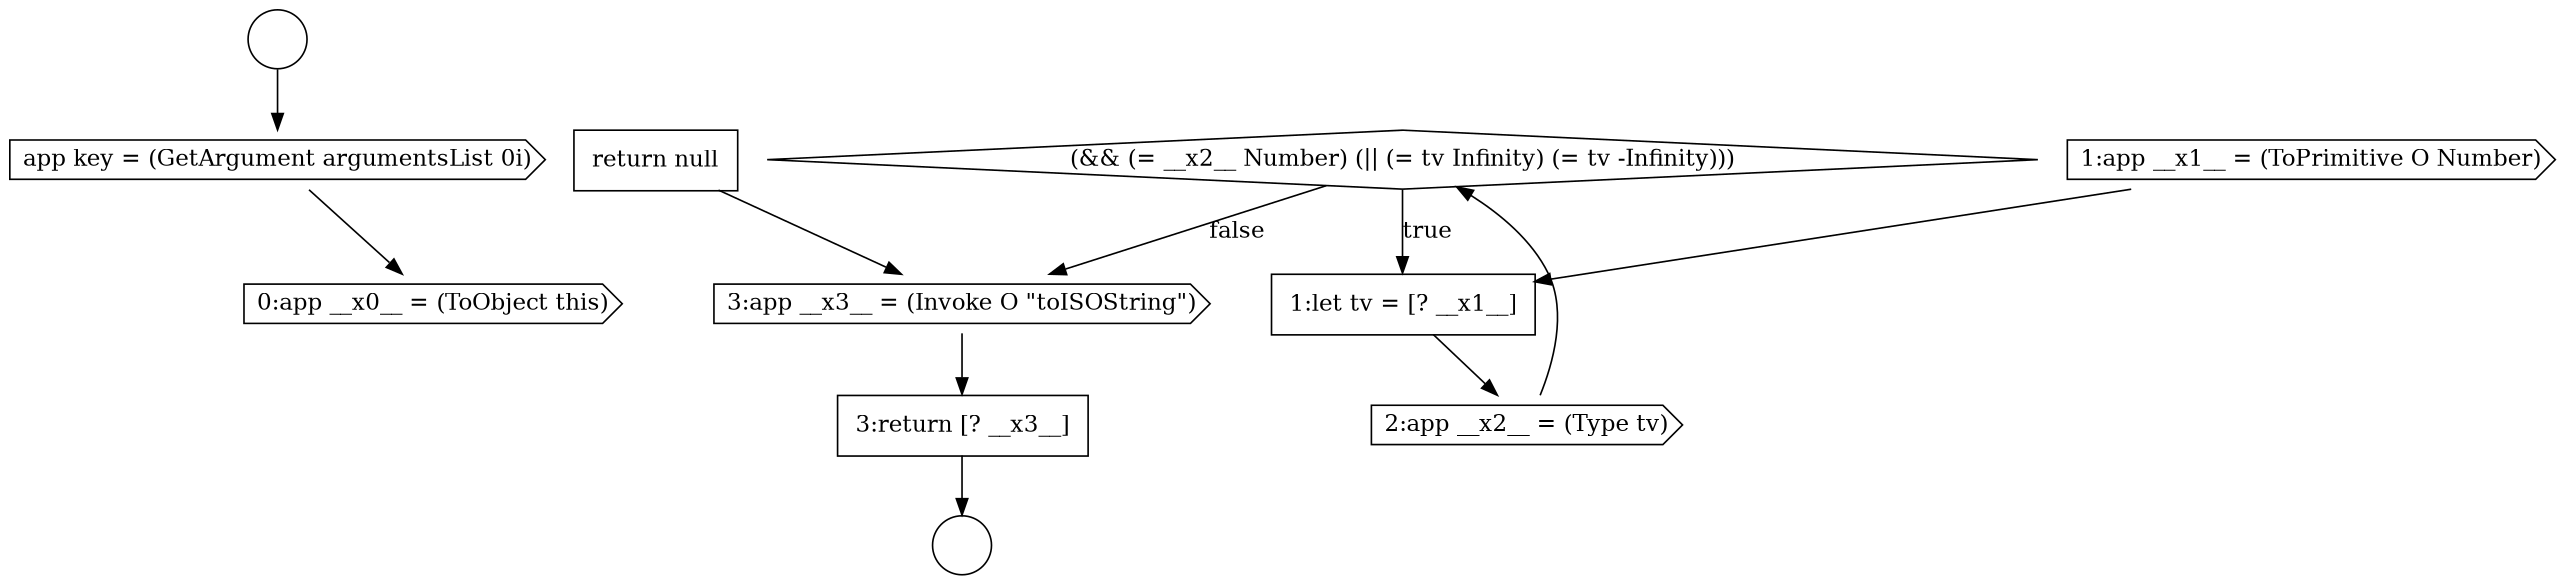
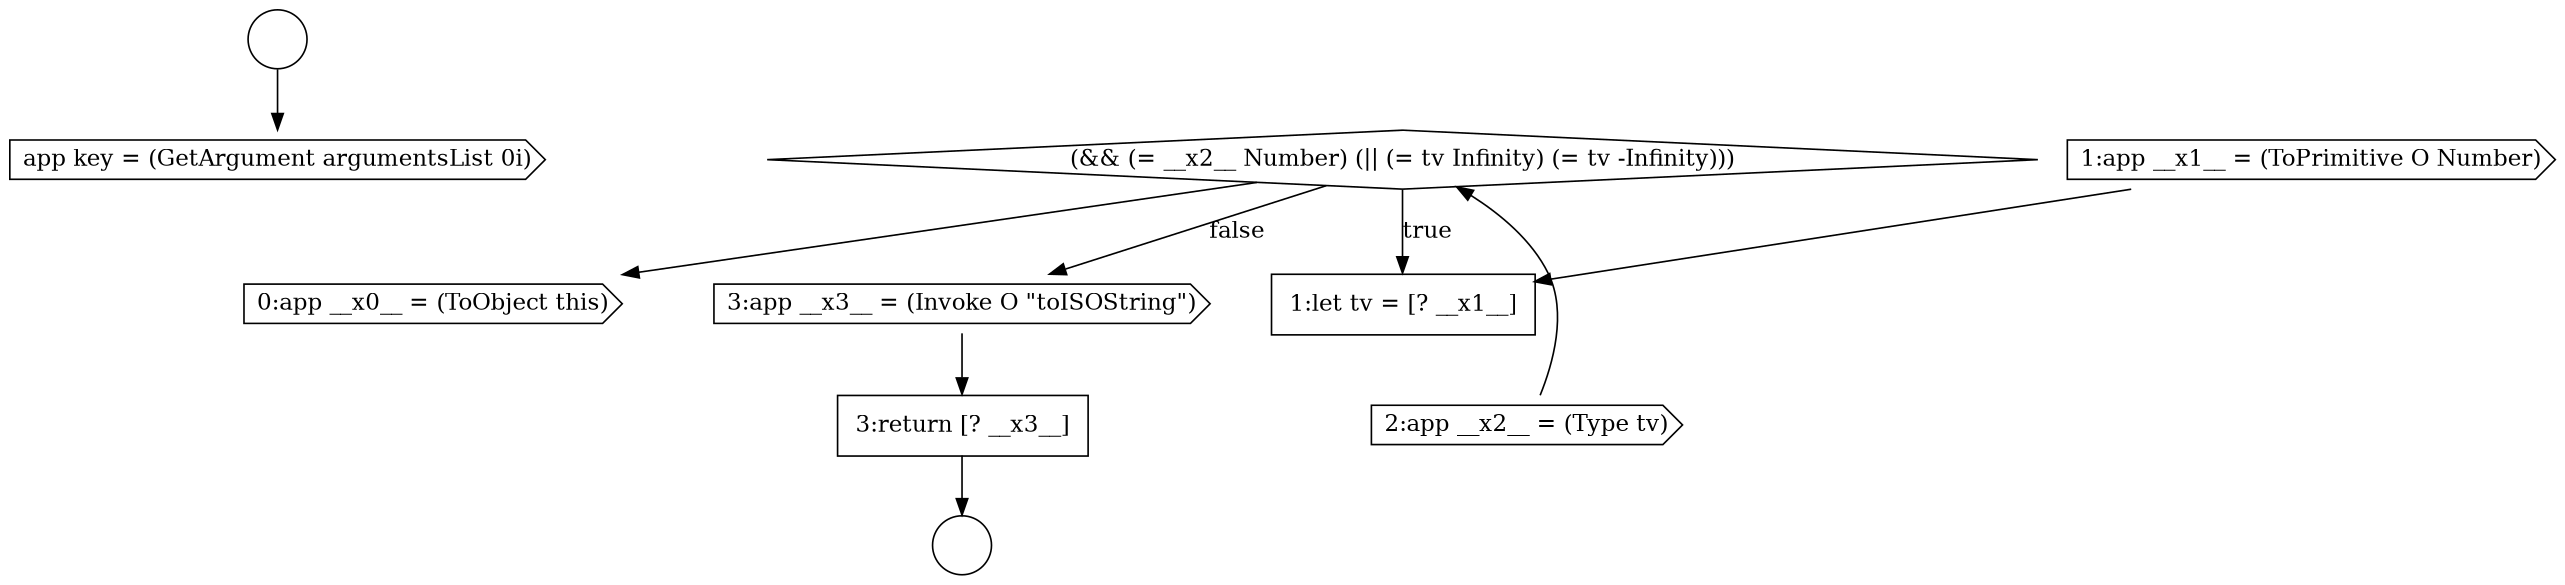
  digraph {
    node [color=black fillcolor=white shape=cds style=filled]
    edge [color=black]
    n1 [label=" " shape=circle]
    n2 [label=<<font color="black">app key = (GetArgument argumentsList 0i)</font>>]
    n3 [label=<<font color="black">0:app __x0__ = (ToObject this)</font>>]
    n4 [label=<<font color="black">(&amp;&amp; (= __x2__ Number) (|| (= tv Infinity) (= tv -Infinity)))</font>> shape=diamond]
    n5 [label=<<font color="black">3:app __x3__ = (Invoke O &quot;toISOString&quot;)</font>>]
    n6 [label=<<font color="black">     <table border="0" cellborder="1" cellspacing="0" cellpadding="10">       <tr><td align="left">1:let tv = [? __x1__]</td></tr>     </table>   </font>> margin=0 shape=none]
-   n7 [label=<<font color="black">     <table border="0" cellborder="1" cellspacing="0" cellpadding="10">       <tr><td align="left">return null</td></tr>     </table>   </font>> margin=0 shape=none]
    n8 [label=<<font color="black">     <table border="0" cellborder="1" cellspacing="0" cellpadding="10">       <tr><td align="left">3:return [? __x3__]</td></tr>     </table>   </font>> margin=0 shape=none]
    n9 [label=<<font color="black">1:app __x1__ = (ToPrimitive O Number)</font>>]
    n10 [label=<<font color="black">2:app __x2__ = (Type tv)</font>>]
    n11 [label=" " shape=circle]
    n1 -> n2
-   n2 -> n3
+   n4 -> n3
    n4 -> n5 [label=<<font color="black">false</font>>]
    n4 -> n6 [label=<<font color="black">true</font>>]
    n5 -> n8
-   n6 -> n10
-   n7 -> n5
    n8 -> n11
    n9 -> n6
    n10 -> n4
  }
